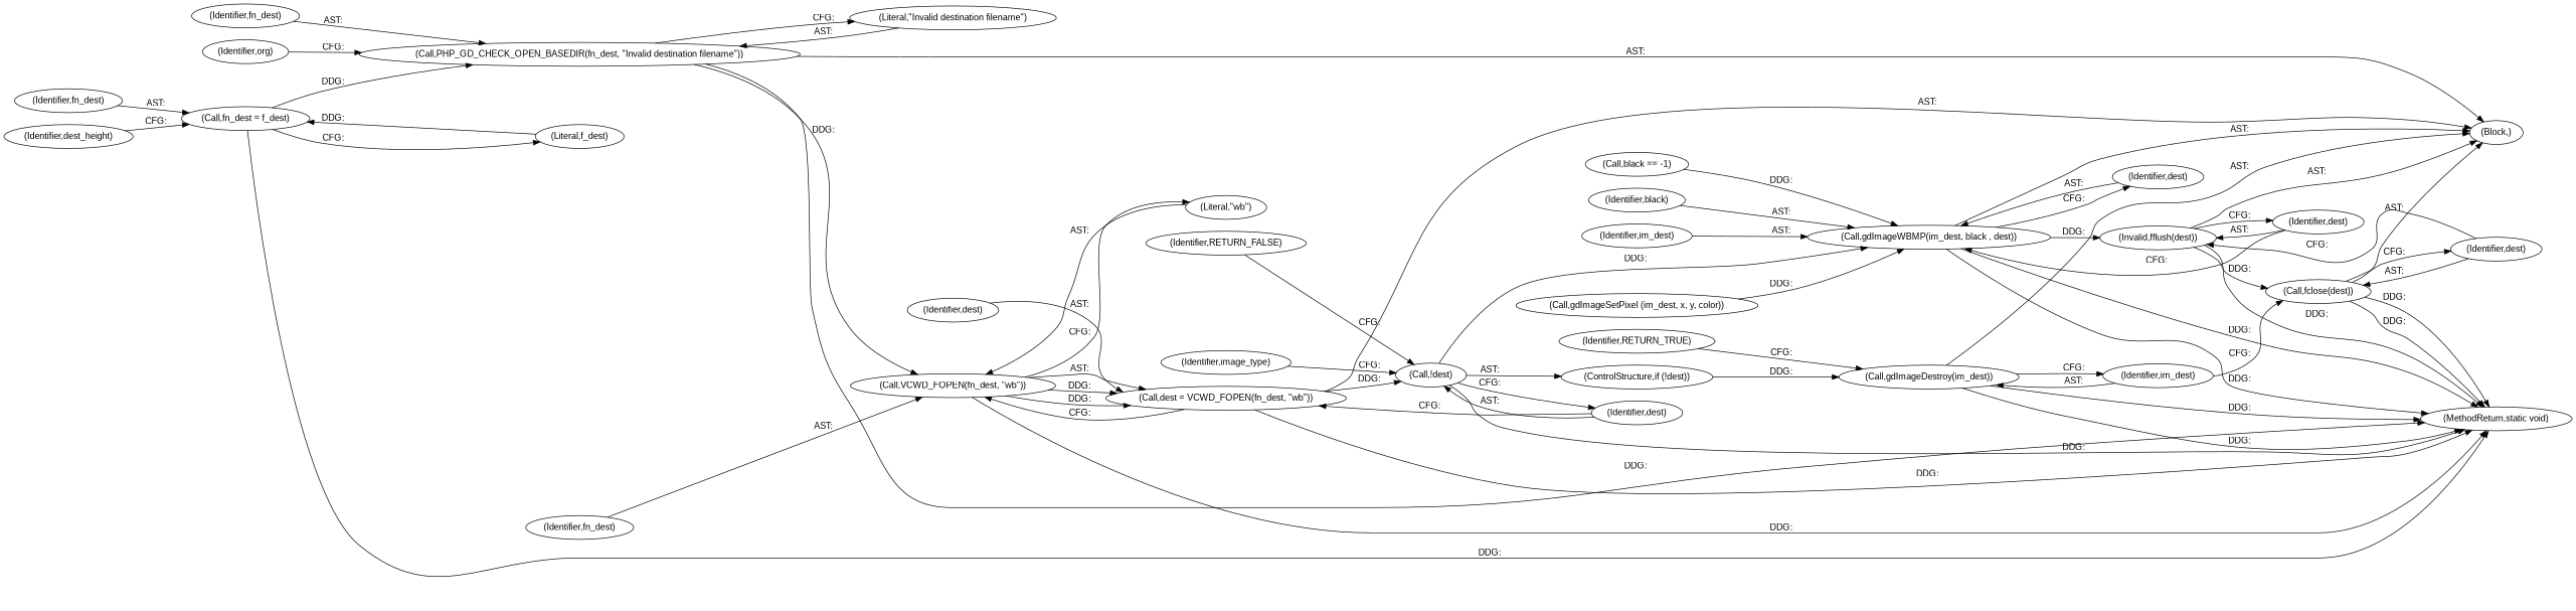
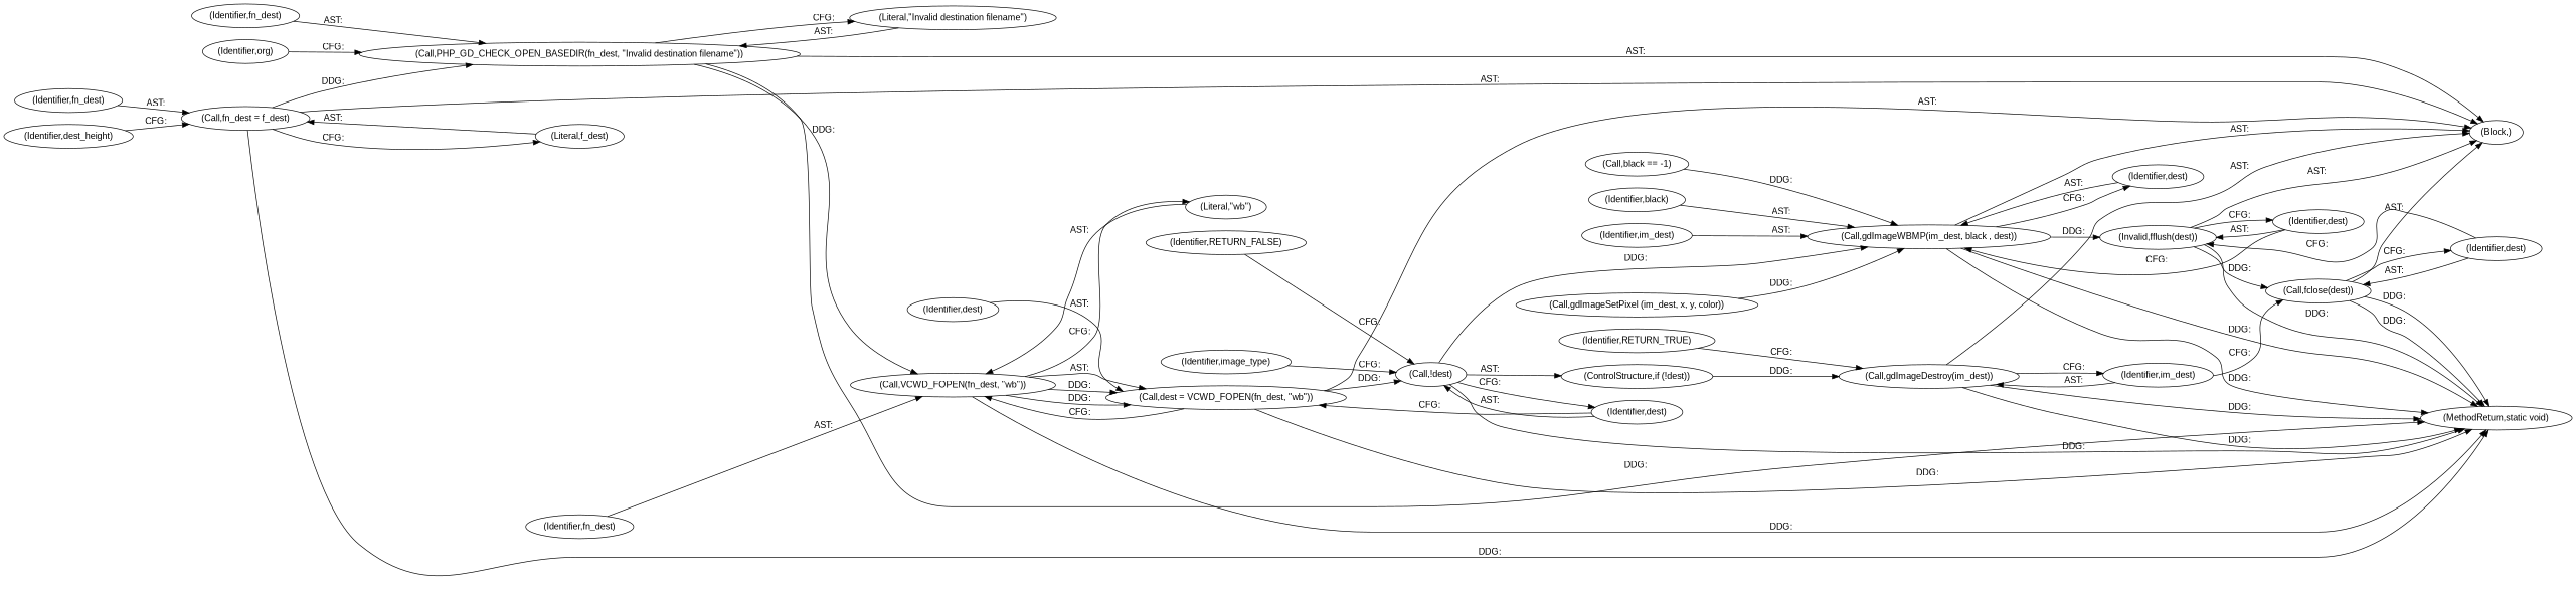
  digraph {
    fontname="Liberation Sans"
    rankdir=LR
    node [fontname="Liberation Sans"]
    edge [fontname="Liberation Sans"]
    n1 [label="(Call,fn_dest = f_dest)"]
    n2 [label="(Call,PHP_GD_CHECK_OPEN_BASEDIR(fn_dest, \"Invalid destination filename\"))"]
    n3 [label="(Literal,f_dest)"]
    n4 [label="(MethodReturn,static void)"]
    n5 [label="(Block,)"]
    n6 [label="(Call,VCWD_FOPEN(fn_dest, \"wb\"))"]
    n7 [label="(Literal,\"Invalid destination filename\")"]
    n8 [label="(Call,dest = VCWD_FOPEN(fn_dest, \"wb\"))"]
    n9 [label="(Literal,\"wb\")"]
    n10 [label="(Call,!dest)"]
    n11 [label="(Call,gdImageWBMP(im_dest, black , dest))"]
    n12 [label="(ControlStructure,if (!dest))"]
    n13 [label="(Identifier,dest)"]
    n14 [label="(Invalid,fflush(dest))"]
    n15 [label="(Identifier,dest)"]
    n16 [label="(Call,gdImageDestroy(im_dest))"]
    n17 [label="(Call,fclose(dest))"]
    n18 [label="(Identifier,dest)"]
    n19 [label="(Identifier,im_dest)"]
    n20 [label="(Identifier,dest)"]
    n21 [label="(Call,black == -1)"]
    n22 [label="(Identifier,fn_dest)"]
    n23 [label="(Identifier,fn_dest)"]
    n24 [label="(Identifier,image_type)"]
    n25 [label="(Identifier,fn_dest)"]
    n26 [label="(Identifier,dest)"]
    n27 [label="(Identifier,RETURN_TRUE)"]
    n28 [label="(Identifier,black)"]
    n29 [label="(Identifier,org)"]
    n30 [label="(Identifier,im_dest)"]
    n31 [label="(Call,gdImageSetPixel (im_dest, x, y, color))"]
    n32 [label="(Identifier,dest_height)"]
    n33 [label="(Identifier,RETURN_FALSE)"]
    n1 -> n2 [label="DDG: "]
    n1 -> n3 [label="CFG: "]
    n1 -> n4 [label="DDG: "]
+   n1 -> n5 [label="AST: "]
    n2 -> n4 [label="DDG: "]
    n2 -> n5 [label="AST: "]
    n2 -> n6 [label="DDG: "]
    n2 -> n7 [label="CFG: "]
-   n3 -> n1 [label="DDG: "]
+   n3 -> n1 [label="AST: "]
    n6 -> n4 [label="DDG: "]
    n6 -> n8 [label="AST: "]
    n6 -> n8 [label="DDG: "]
    n6 -> n8 [label="DDG: "]
    n6 -> n9 [label="CFG: "]
    n7 -> n2 [label="AST: "]
    n8 -> n4 [label="DDG: "]
    n8 -> n5 [label="AST: "]
    n8 -> n6 [label="CFG: "]
    n8 -> n10 [label="DDG: "]
    n9 -> n6 [label="AST: "]
    n10 -> n4 [label="DDG: "]
    n10 -> n11 [label="DDG: "]
    n10 -> n12 [label="AST: "]
    n10 -> n13 [label="CFG: "]
    n11 -> n4 [label="DDG: "]
    n11 -> n4 [label="DDG: "]
    n11 -> n5 [label="AST: "]
    n11 -> n14 [label="DDG: "]
    n11 -> n15 [label="CFG: "]
    n12 -> n16 [label="DDG: "]
    n13 -> n8 [label="CFG: "]
    n13 -> n10 [label="AST: "]
    n14 -> n4 [label="DDG: "]
    n14 -> n5 [label="AST: "]
    n14 -> n17 [label="DDG: "]
    n14 -> n18 [label="CFG: "]
    n15 -> n11 [label="AST: "]
    n16 -> n4 [label="DDG: "]
    n16 -> n4 [label="DDG: "]
    n16 -> n5 [label="AST: "]
    n16 -> n19 [label="CFG: "]
    n17 -> n4 [label="DDG: "]
    n17 -> n4 [label="DDG: "]
    n17 -> n5 [label="AST: "]
    n17 -> n20 [label="CFG: "]
    n18 -> n11 [label="CFG: "]
    n18 -> n14 [label="AST: "]
    n19 -> n16 [label="AST: "]
    n19 -> n17 [label="CFG: "]
    n20 -> n14 [label="CFG: "]
    n20 -> n17 [label="AST: "]
    n21 -> n11 [label="DDG: "]
    n22 -> n2 [label="AST: "]
    n23 -> n6 [label="AST: "]
    n24 -> n10 [label="CFG: "]
    n25 -> n1 [label="AST: "]
    n26 -> n8 [label="AST: "]
    n27 -> n16 [label="CFG: "]
    n28 -> n11 [label="AST: "]
    n29 -> n2 [label="CFG: "]
    n30 -> n11 [label="AST: "]
    n31 -> n11 [label="DDG: "]
    n32 -> n1 [label="CFG: "]
    n33 -> n10 [label="CFG: "]
  }
